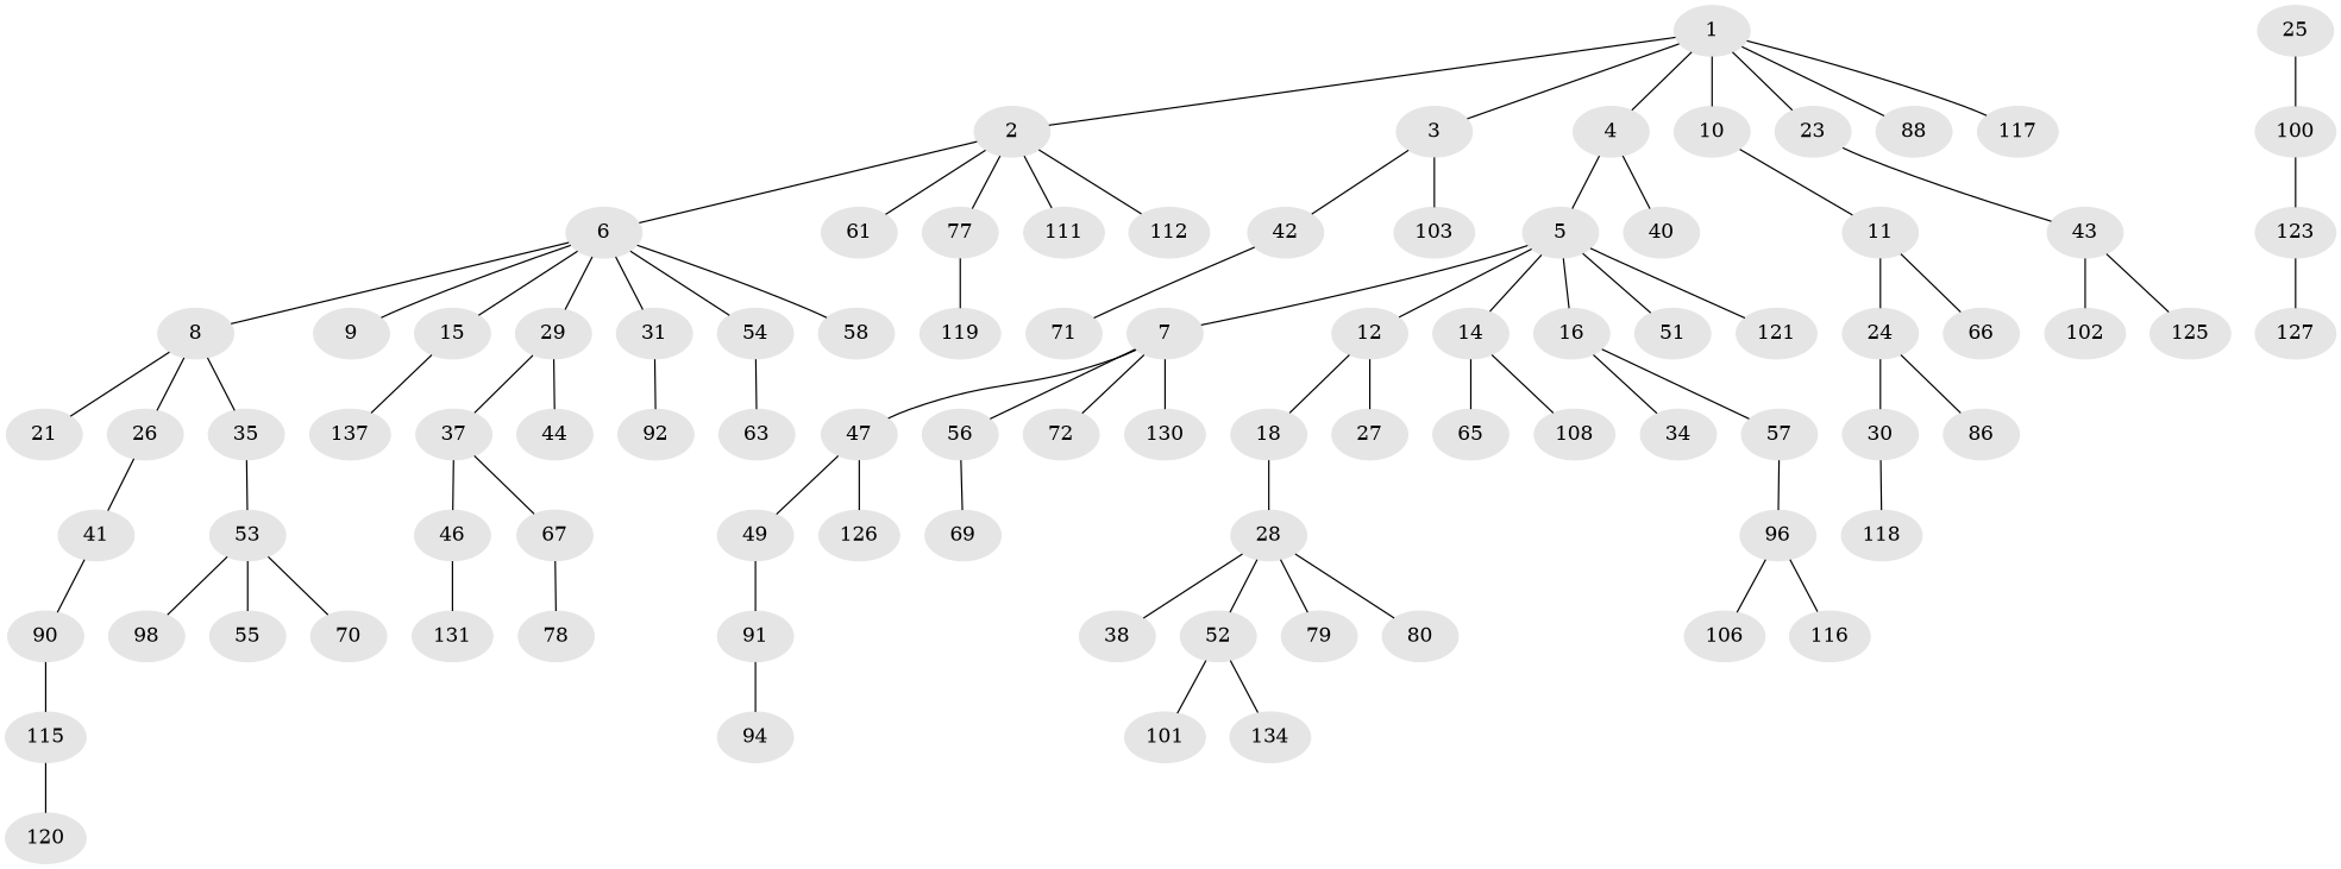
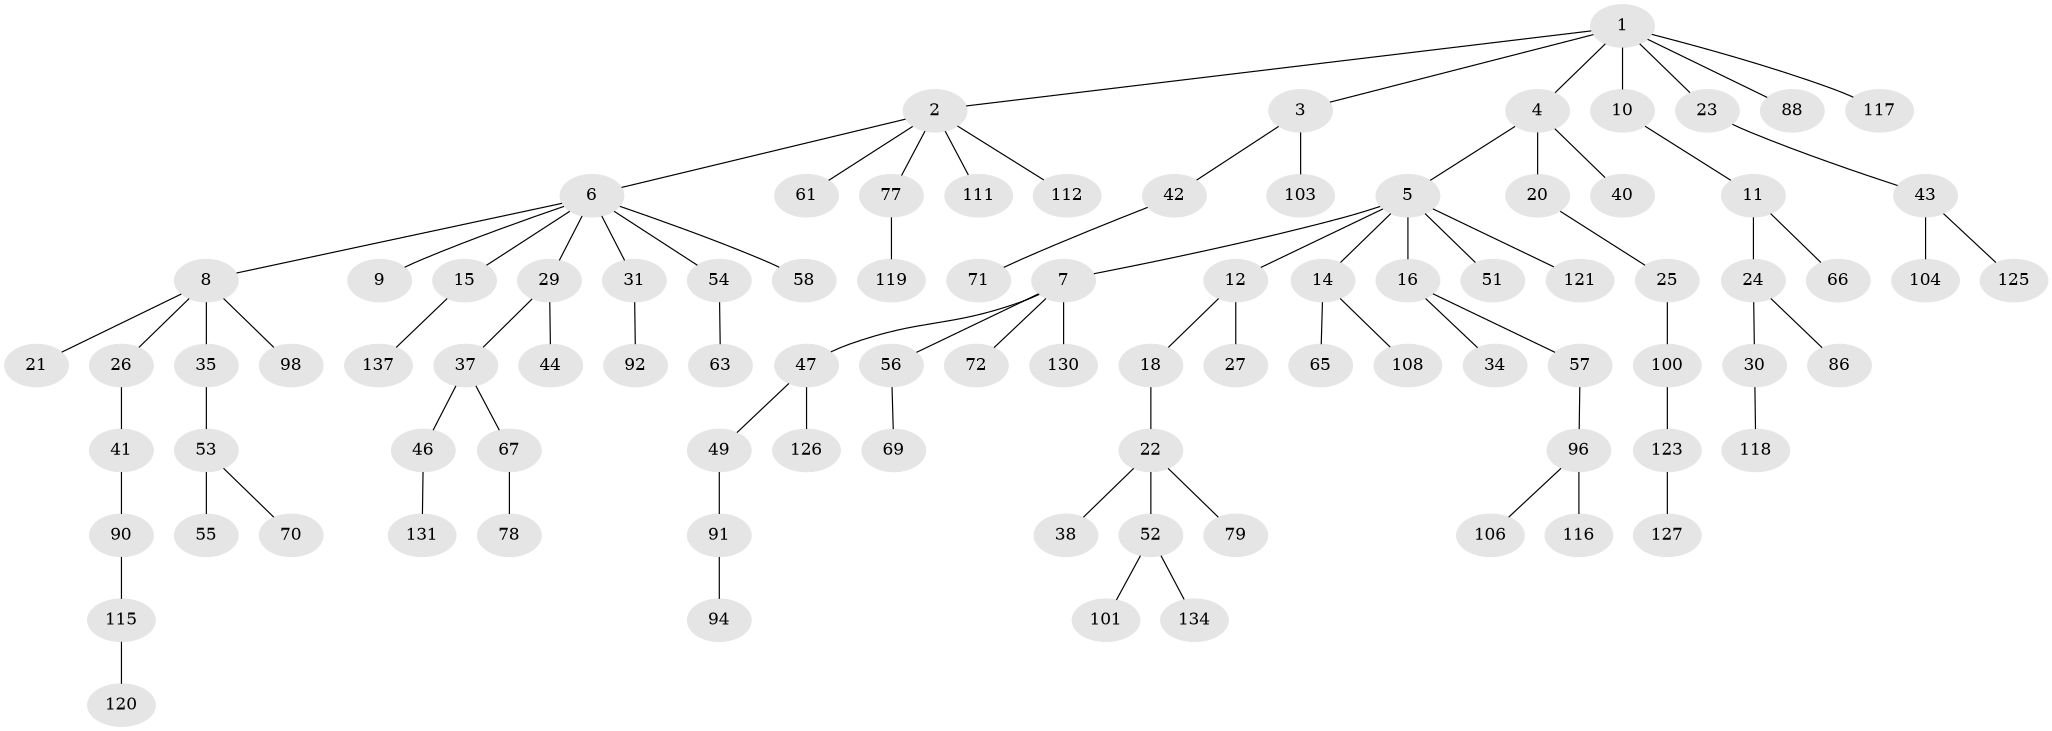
  graph {
    node [color=gray90 style=filled]
    1 [super="+89"]
    2 [super="+19"]
    3 [super="+133"]
    4 [super="+74"]
    10
    23 [super="+93"]
    88
    117
    6 [super="+41"]
    61
    77 [super="+95"]
    111
    112 [super="+122"]
    42 [super="+60"]
    103
    5 [super="+59"]
+   20 [super="+114"]
    40
    11 [super="+17"]
    43 [super="+99"]
    8 [super="+128"]
    9
    15 [super="+73"]
    29 [super="+64"]
    31 [super="+138"]
    54
    58 [super="+75"]
    119
    71
    7 [super="+13"]
    12 [super="+39"]
    14 [super="+82"]
    16 [super="+32"]
    51
    121
    25 [super="+28"]
    47 [super="+50"]
    56 [super="+87"]
    72 [super="+134"]
    130
    18
    27 [super="+132"]
    65
    108
    34 [super="+113"]
    57 [super="+62"]
    21
    26
    35 [super="+105"]
    98
    137
    37
    44
    92
    63 [super="+81"]
    49
    126
    69 [super="+76"]
    n59 [label=41]
    53 [super="+68"]
    24 [super="+36"]
    66
    30 [super="+45"]
    86
-   22 [super="+33" label=28]
+   22 [super="+33"]
    96 [super="+97"]
    38
    52 [super="+83"]
    79
-   80
    100 [super="+124"]
    101
    n73 [label=134]
-   104 [label=102]
+   104
    125
    118
    123
    90 [super="+107"]
    46 [super="+84"]
    67 [super="+110"]
    55 [super="+109"]
    70 [super="+102"]
    131
    78 [super="+85"]
    91
    115 [super="+136"]
    94
    106
    116
    120
    127 [super="+129"]
    1 -- 2
    1 -- 3
    1 -- 4
    1 -- 10
    1 -- 23
    1 -- 88
    1 -- 117
    2 -- 6
    2 -- 61
    2 -- 77
    2 -- 111
    2 -- 112
    3 -- 42
    3 -- 103
    4 -- 5
+   4 -- 20
    4 -- 40
    10 -- 11
    23 -- 43
    6 -- 8
    6 -- 9
    6 -- 15
    6 -- 29
    6 -- 31
    6 -- 54
    6 -- 58
    77 -- 119
    42 -- 71
    5 -- 7
    5 -- 12
    5 -- 14
    5 -- 16
    5 -- 51
    5 -- 121
+   20 -- 25
    11 -- 24
    11 -- 66
    43 -- 104
    43 -- 125
    8 -- 21
    8 -- 26
    8 -- 35
-   53 -- 98
+   8 -- 98
    15 -- 137
    29 -- 37
    29 -- 44
    31 -- 92
    54 -- 63
    7 -- 47
    7 -- 56
    7 -- 72
    7 -- 130
    12 -- 18
    12 -- 27
    14 -- 65
    14 -- 108
    16 -- 34
    16 -- 57
    25 -- 100
    47 -- 49
    47 -- 126
    56 -- 69
    18 -- 22
    57 -- 96
    26 -- n59
    35 -- 53
    37 -- 46
    37 -- 67
    49 -- 91
    n59 -- 90
    53 -- 55
    53 -- 70
    24 -- 30
    24 -- 86
    30 -- 118
    22 -- 38
    22 -- 52
    22 -- 79
-   22 -- 80
    96 -- 106
    96 -- 116
    52 -- 101
    52 -- n73
    100 -- 123
    123 -- 127
    90 -- 115
    46 -- 131
    67 -- 78
    91 -- 94
    115 -- 120
  }
